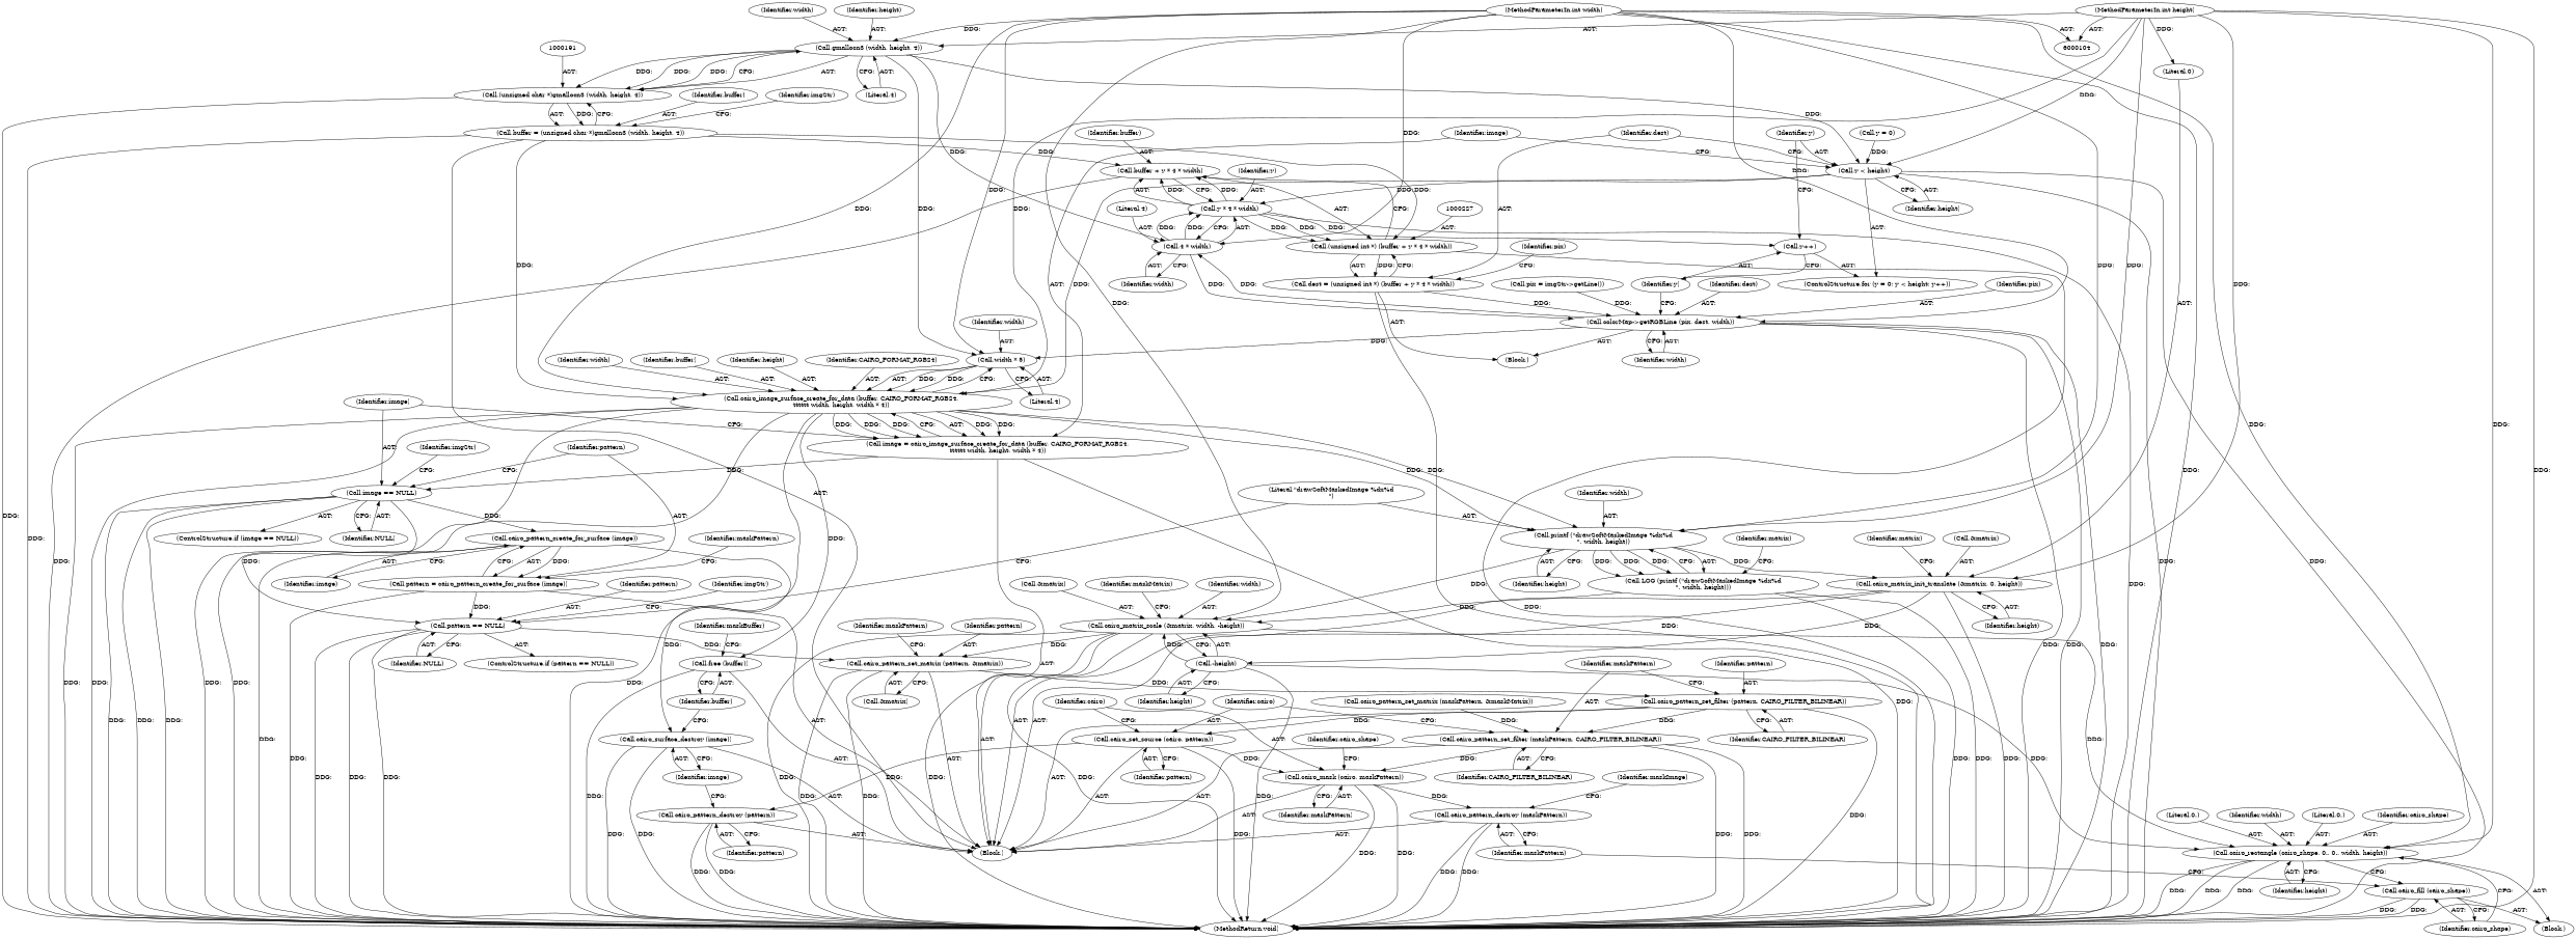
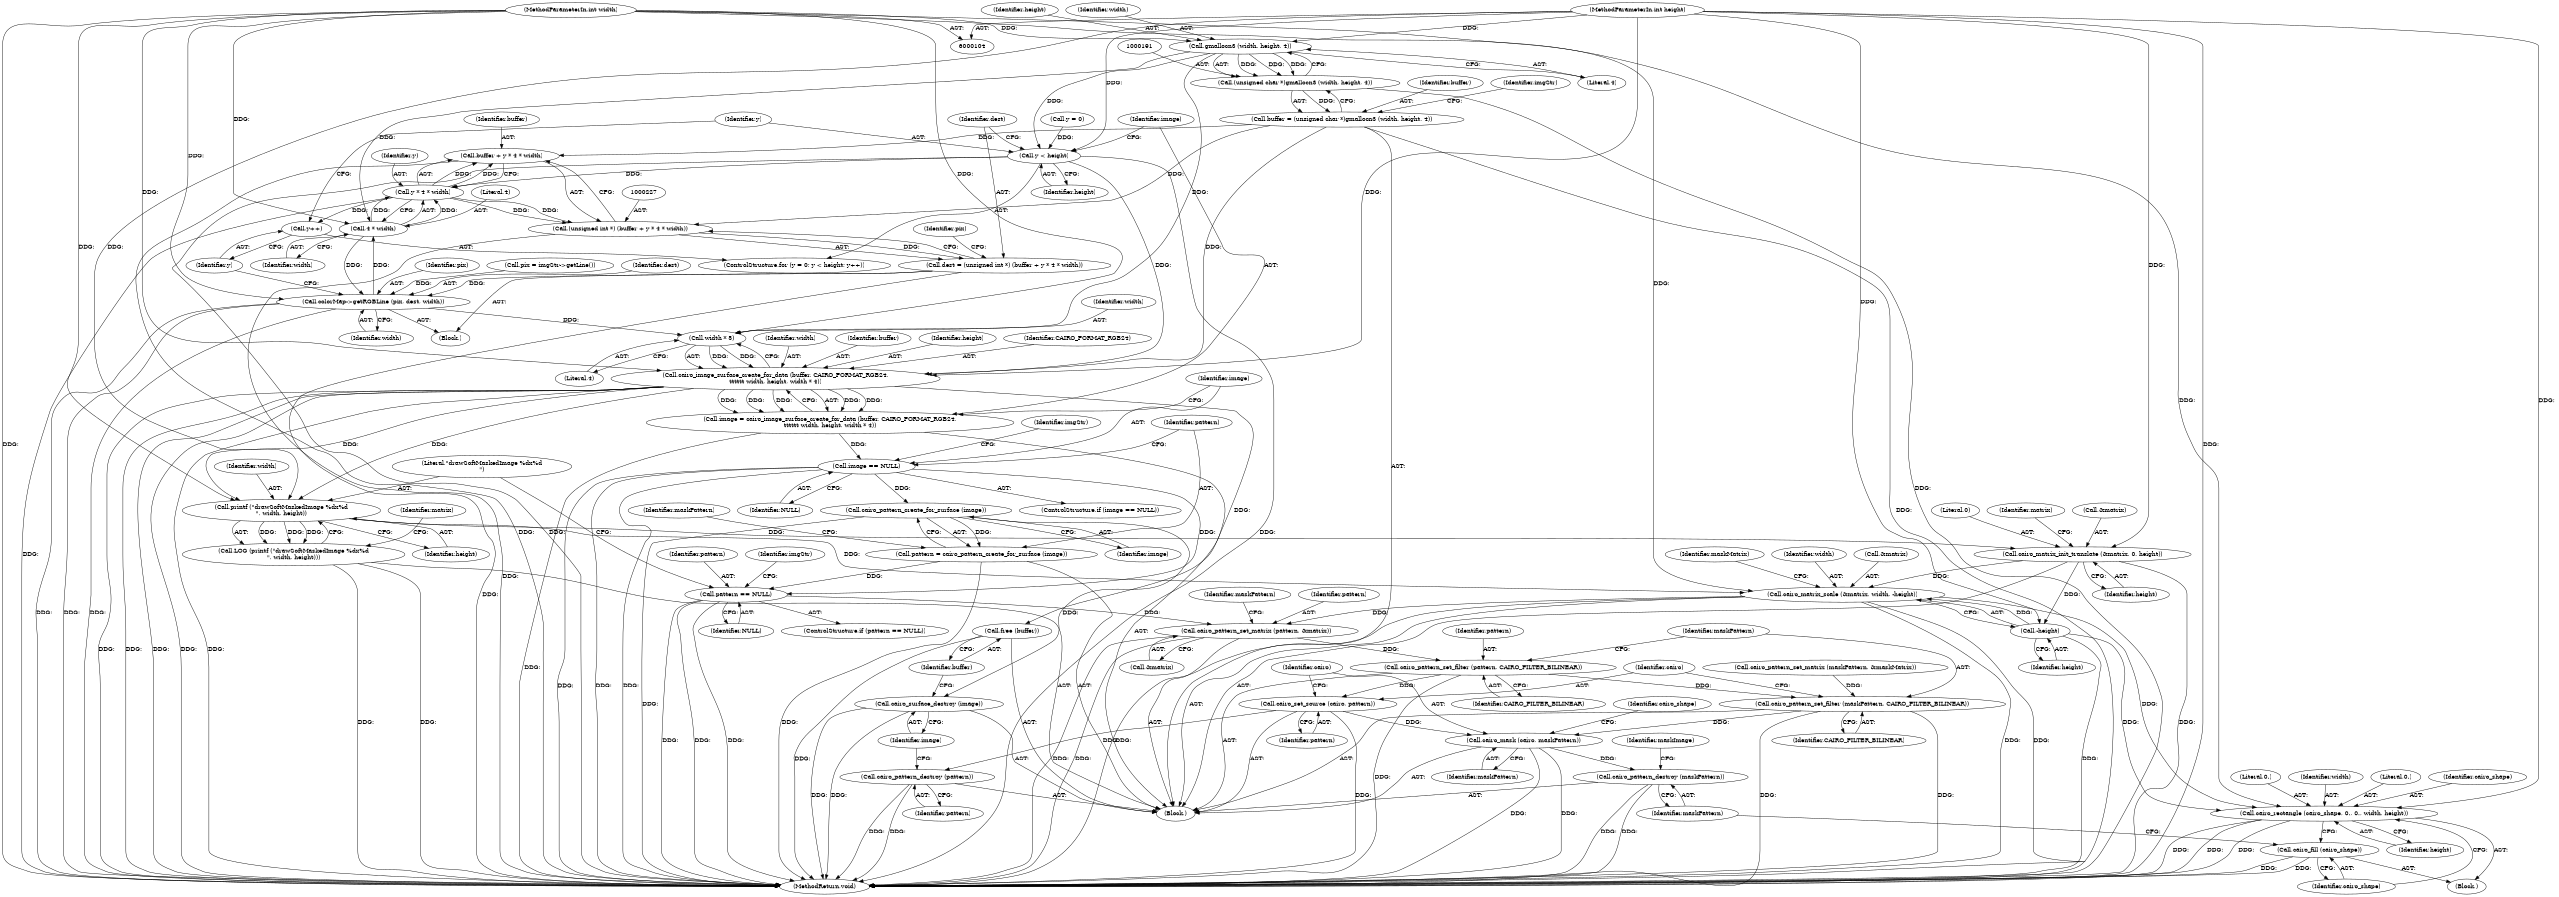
  digraph {
    n1 [label="(Call,gmallocn3 (width, height, 4))"]
    n2 [label="(Call,(unsigned char *)gmallocn3 (width, height, 4))"]
    n3 [label="(Call,4 * width)"]
    n4 [label="(Call,y < height)"]
    n5 [label="(Call,width * 5)"]
    n6 [label="(Literal,4)"]
    n7 [label="(MethodReturn,void)"]
    n8 [label="(Call,buffer = (unsigned char *)gmallocn3 (width, height, 4))"]
    n9 [label="(Call,colorMap->getRGBLine (pix, dest, width))"]
    n10 [label="(Call,y * 4 * width)"]
    n11 [label="(Identifier,width)"]
    n12 [label="(Call,cairo_image_surface_create_for_data (buffer, CAIRO_FORMAT_RGB24,\n\t\t\t\t\t\t width, height, width * 4))"]
    n13 [label="(ControlStructure,for (y = 0; y < height; y++))"]
    n14 [label="(Identifier,height)"]
    n15 [label="(Literal,4)"]
    n16 [label="(MethodParameterIn,int width)"]
    n17 [label="(Call,printf (\"drawSoftMaskedImage %dx%d\n\", width, height))"]
    n18 [label="(Call,cairo_matrix_scale (&matrix, width, -height))"]
    n19 [label="(Call,cairo_rectangle (cairo_shape, 0., 0., width, height))"]
    n20 [label=6000104]
    n21 [label="(Block,)"]
    n22 [label="(Identifier,width)"]
    n23 [label="(Call,image = cairo_image_surface_create_for_data (buffer, CAIRO_FORMAT_RGB24,\n\t\t\t\t\t\t width, height, width * 4))"]
    n24 [label="(Call,free (buffer))"]
    n25 [label="(Call,cairo_matrix_init_translate (&matrix, 0, height))"]
    n26 [label="(Call,LOG (printf (\"drawSoftMaskedImage %dx%d\n\", width, height)))"]
    n27 [label="(Identifier,height)"]
    n28 [label="(Call,-height)"]
    n29 [label="(Block,)"]
    n30 [label="(Call,cairo_pattern_set_matrix (pattern, &matrix))"]
    n31 [label="(Call,cairo_fill (cairo_shape))"]
    n32 [label="(Block,)"]
    n33 [label="(Identifier,height)"]
    n34 [label="(MethodParameterIn,int height)"]
    n35 [label="(Identifier,height)"]
    n36 [label="(Identifier,height)"]
    n37 [label="(Call,(unsigned int *) (buffer + y * 4 * width))"]
    n38 [label="(Call,buffer + y * 4 * width)"]
    n39 [label="(Call,dest = (unsigned int *) (buffer + y * 4 * width))"]
    n40 [label="(Call,y++)"]
    n41 [label="(Identifier,y)"]
    n42 [label="(Call,image == NULL)"]
    n43 [label="(Identifier,buffer)"]
    n44 [label="(Call,cairo_pattern_create_for_surface (image))"]
    n45 [label="(Call,pattern == NULL)"]
    n46 [label="(ControlStructure,if (image == NULL))"]
    n47 [label="(Identifier,NULL)"]
    n48 [label="(Call,pattern = cairo_pattern_create_for_surface (image))"]
    n49 [label="(Call,cairo_surface_destroy (image))"]
    n50 [label="(Identifier,image)"]
    n51 [label="(Identifier,NULL)"]
    n52 [label="(ControlStructure,if (pattern == NULL))"]
    n53 [label="(Identifier,image)"]
    n54 [label="(Call,cairo_pattern_set_filter (pattern, CAIRO_FILTER_BILINEAR))"]
    n55 [label="(Call,&matrix)"]
    n56 [label="(Call,cairo_pattern_set_filter (maskPattern, CAIRO_FILTER_BILINEAR))"]
    n57 [label="(Call,cairo_set_source (cairo, pattern))"]
    n58 [label="(Identifier,CAIRO_FILTER_BILINEAR)"]
    n59 [label="(Call,cairo_mask (cairo, maskPattern))"]
    n60 [label="(Identifier,CAIRO_FILTER_BILINEAR)"]
    n61 [label="(Call,cairo_pattern_destroy (pattern))"]
    n62 [label="(Identifier,pattern)"]
    n63 [label="(Call,cairo_pattern_destroy (maskPattern))"]
    n64 [label="(Identifier,maskPattern)"]
    n65 [label="(Identifier,maskPattern)"]
    n66 [label="(Identifier,pattern)"]
    n67 [label="(Identifier,cairo_shape)"]
    n68 [label="(Identifier,width)"]
    n69 [label="(Identifier,matrix)"]
    n70 [label="(Call,&matrix)"]
    n71 [label="(Identifier,height)"]
    n72 [label="(Literal,\"drawSoftMaskedImage %dx%d\n\")"]
    n73 [label="(Identifier,maskMatrix)"]
    n74 [label="(Identifier,imgStr)"]
    n75 [label="(Identifier,pix)"]
-   n76 [label="(Identifier,maskBuffer)"]
    n77 [label="(Identifier,maskPattern)"]
    n78 [label="(Identifier,width)"]
    n79 [label="(Identifier,maskImage)"]
    n80 [label="(Identifier,buffer)"]
    n81 [label="(Identifier,pattern)"]
    n82 [label="(Literal,4)"]
    n83 [label="(Identifier,maskPattern)"]
    n84 [label="(Literal,0.)"]
    n85 [label="(Identifier,y)"]
    n86 [label="(Identifier,cairo)"]
    n87 [label="(Identifier,height)"]
    n88 [label="(Identifier,imgStr)"]
    n89 [label="(Identifier,CAIRO_FORMAT_RGB24)"]
    n90 [label="(Identifier,width)"]
    n91 [label="(Call,cairo_pattern_set_matrix (maskPattern, &maskMatrix))"]
    n92 [label="(Identifier,dest)"]
    n93 [label="(Identifier,pix)"]
    n94 [label="(Identifier,width)"]
    n95 [label="(Call,y = 0)"]
    n96 [label="(Identifier,y)"]
    n97 [label="(Identifier,width)"]
    n98 [label="(Call,&matrix)"]
    n99 [label="(Identifier,cairo)"]
    n100 [label="(Identifier,pattern)"]
    n101 [label="(Literal,0.)"]
    n102 [label="(Identifier,imgStr)"]
    n103 [label="(Literal,0)"]
    n104 [label="(Identifier,pattern)"]
    n105 [label="(Identifier,matrix)"]
    n106 [label="(Identifier,pattern)"]
    n107 [label="(Identifier,width)"]
    n108 [label="(Identifier,cairo_shape)"]
    n109 [label="(Identifier,cairo_shape)"]
    n110 [label="(Call,pix = imgStr->getLine())"]
    n111 [label="(Identifier,maskPattern)"]
    n112 [label="(Identifier,image)"]
    n113 [label="(Identifier,dest)"]
    n114 [label="(Identifier,buffer)"]
    n115 [label="(Identifier,image)"]
    n116 [label="(Identifier,buffer)"]
    1000191
    1000227
    n1 -> n2 [label="AST: "]
    n1 -> n2 [label="DDG: "]
    n1 -> n2 [label="DDG: "]
    n1 -> n2 [label="DDG: "]
    n1 -> n3 [label="DDG: "]
    n1 -> n4 [label="DDG: "]
    n1 -> n5 [label="DDG: "]
    n1 -> n6 [label="CFG: "]
    n2 -> n1 [label="CFG: "]
    n2 -> n7 [label="DDG: "]
    n2 -> n8 [label="AST: "]
    n2 -> n8 [label="DDG: "]
    n3 -> n9 [label="DDG: "]
    n3 -> n10 [label="AST: "]
    n3 -> n10 [label="DDG: "]
    n3 -> n10 [label="DDG: "]
    n3 -> n11 [label="CFG: "]
    n4 -> n7 [label="DDG: "]
    n4 -> n7 [label="DDG: "]
    n4 -> n10 [label="DDG: "]
    n4 -> n12 [label="DDG: "]
    n4 -> n13 [label="AST: "]
    n4 -> n14 [label="CFG: "]
    n5 -> n12 [label="AST: "]
    n5 -> n12 [label="DDG: "]
    n5 -> n12 [label="DDG: "]
    n5 -> n15 [label="CFG: "]
    n6 -> n1 [label="AST: "]
    n8 -> n2 [label="CFG: "]
    n8 -> n7 [label="DDG: "]
    n8 -> n12 [label="DDG: "]
    n8 -> n29 [label="AST: "]
    n8 -> n37 [label="DDG: "]
    n8 -> n38 [label="DDG: "]
    n9 -> n3 [label="DDG: "]
    n9 -> n5 [label="DDG: "]
    n9 -> n7 [label="DDG: "]
    n9 -> n7 [label="DDG: "]
    n9 -> n7 [label="DDG: "]
    n9 -> n21 [label="AST: "]
    n9 -> n22 [label="CFG: "]
    n10 -> n3 [label="CFG: "]
    n10 -> n7 [label="DDG: "]
    n10 -> n37 [label="DDG: "]
    n10 -> n37 [label="DDG: "]
    n10 -> n38 [label="AST: "]
    n10 -> n38 [label="DDG: "]
    n10 -> n38 [label="DDG: "]
    n10 -> n40 [label="DDG: "]
    n11 -> n3 [label="AST: "]
    n12 -> n5 [label="CFG: "]
    n12 -> n7 [label="DDG: "]
    n12 -> n7 [label="DDG: "]
    n12 -> n7 [label="DDG: "]
    n12 -> n7 [label="DDG: "]
    n12 -> n7 [label="DDG: "]
    n12 -> n17 [label="DDG: "]
    n12 -> n17 [label="DDG: "]
    n12 -> n23 [label="AST: "]
    n12 -> n23 [label="DDG: "]
    n12 -> n23 [label="DDG: "]
    n12 -> n23 [label="DDG: "]
    n12 -> n23 [label="DDG: "]
    n12 -> n23 [label="DDG: "]
    n12 -> n24 [label="DDG: "]
    n14 -> n4 [label="AST: "]
    n15 -> n5 [label="AST: "]
    n16 -> n1 [label="DDG: "]
    n16 -> n3 [label="DDG: "]
    n16 -> n5 [label="DDG: "]
    n16 -> n7 [label="DDG: "]
    n16 -> n9 [label="DDG: "]
    n16 -> n12 [label="DDG: "]
    n16 -> n17 [label="DDG: "]
    n16 -> n18 [label="DDG: "]
    n16 -> n19 [label="DDG: "]
    n16 -> n20 [label="AST: "]
    n17 -> n18 [label="DDG: "]
    n17 -> n25 [label="DDG: "]
    n17 -> n26 [label="AST: "]
    n17 -> n26 [label="DDG: "]
    n17 -> n26 [label="DDG: "]
    n17 -> n26 [label="DDG: "]
    n17 -> n27 [label="CFG: "]
    n18 -> n7 [label="DDG: "]
    n18 -> n7 [label="DDG: "]
    n18 -> n7 [label="DDG: "]
    n18 -> n19 [label="DDG: "]
    n18 -> n28 [label="CFG: "]
    n18 -> n29 [label="AST: "]
    n18 -> n30 [label="DDG: "]
    n19 -> n7 [label="DDG: "]
    n19 -> n7 [label="DDG: "]
    n19 -> n7 [label="DDG: "]
    n19 -> n31 [label="CFG: "]
    n19 -> n32 [label="AST: "]
    n19 -> n33 [label="CFG: "]
    n22 -> n9 [label="AST: "]
    n23 -> n7 [label="DDG: "]
    n23 -> n12 [label="CFG: "]
    n23 -> n29 [label="AST: "]
    n23 -> n42 [label="DDG: "]
    n24 -> n7 [label="DDG: "]
    n24 -> n29 [label="AST: "]
    n24 -> n43 [label="CFG: "]
    n25 -> n7 [label="DDG: "]
    n25 -> n18 [label="DDG: "]
    n25 -> n28 [label="DDG: "]
    n25 -> n29 [label="AST: "]
    n25 -> n35 [label="CFG: "]
    n26 -> n7 [label="DDG: "]
    n26 -> n7 [label="DDG: "]
    n26 -> n17 [label="CFG: "]
    n26 -> n29 [label="AST: "]
    n27 -> n17 [label="AST: "]
    n28 -> n7 [label="DDG: "]
    n28 -> n18 [label="AST: "]
    n28 -> n18 [label="DDG: "]
    n28 -> n19 [label="DDG: "]
    n28 -> n36 [label="CFG: "]
    n30 -> n7 [label="DDG: "]
    n30 -> n7 [label="DDG: "]
    n30 -> n29 [label="AST: "]
    n30 -> n54 [label="DDG: "]
    n30 -> n55 [label="CFG: "]
    n31 -> n7 [label="DDG: "]
    n31 -> n7 [label="DDG: "]
    n31 -> n32 [label="AST: "]
    n31 -> n67 [label="CFG: "]
    n33 -> n19 [label="AST: "]
-   n34 -> n1 [label="AST: "]
+   n34 -> n1 [label="DDG: "]
    n34 -> n4 [label="DDG: "]
    n34 -> n7 [label="DDG: "]
    n34 -> n12 [label="DDG: "]
    n34 -> n17 [label="DDG: "]
    n34 -> n19 [label="DDG: "]
    n34 -> n20 [label="AST: "]
    n34 -> n25 [label="DDG: "]
-   n34 -> n103 [label="DDG: "]
+   n34 -> n28 [label="DDG: "]
    n35 -> n25 [label="AST: "]
    n36 -> n28 [label="AST: "]
    n37 -> n7 [label="DDG: "]
    n37 -> n38 [label="CFG: "]
    n37 -> n39 [label="AST: "]
    n37 -> n39 [label="DDG: "]
    n38 -> n7 [label="DDG: "]
    n38 -> n10 [label="CFG: "]
    n38 -> n37 [label="AST: "]
    n39 -> n7 [label="DDG: "]
    n39 -> n9 [label="DDG: "]
    n39 -> n21 [label="AST: "]
    n39 -> n37 [label="CFG: "]
    n40 -> n13 [label="AST: "]
    n40 -> n41 [label="CFG: "]
    n41 -> n9 [label="CFG: "]
    n41 -> n40 [label="AST: "]
    n42 -> n7 [label="DDG: "]
    n42 -> n7 [label="DDG: "]
    n42 -> n7 [label="DDG: "]
    n42 -> n44 [label="DDG: "]
    n42 -> n45 [label="DDG: "]
    n42 -> n46 [label="AST: "]
    n42 -> n47 [label="CFG: "]
    n43 -> n24 [label="AST: "]
    n43 -> n49 [label="CFG: "]
    n44 -> n7 [label="DDG: "]
    n44 -> n48 [label="AST: "]
    n44 -> n48 [label="DDG: "]
    n44 -> n49 [label="DDG: "]
    n44 -> n50 [label="CFG: "]
    n45 -> n7 [label="DDG: "]
    n45 -> n7 [label="DDG: "]
    n45 -> n7 [label="DDG: "]
    n45 -> n30 [label="DDG: "]
    n45 -> n51 [label="CFG: "]
    n45 -> n52 [label="AST: "]
    n47 -> n42 [label="AST: "]
    n48 -> n7 [label="DDG: "]
    n48 -> n29 [label="AST: "]
    n48 -> n44 [label="CFG: "]
    n48 -> n45 [label="DDG: "]
    n49 -> n7 [label="DDG: "]
    n49 -> n7 [label="DDG: "]
    n49 -> n29 [label="AST: "]
    n49 -> n53 [label="CFG: "]
    n50 -> n44 [label="AST: "]
    n51 -> n45 [label="AST: "]
    n53 -> n49 [label="AST: "]
    n53 -> n61 [label="CFG: "]
    n54 -> n7 [label="DDG: "]
    n54 -> n29 [label="AST: "]
    n54 -> n56 [label="DDG: "]
    n54 -> n57 [label="DDG: "]
    n54 -> n58 [label="CFG: "]
    n55 -> n30 [label="AST: "]
    n56 -> n7 [label="DDG: "]
    n56 -> n7 [label="DDG: "]
    n56 -> n29 [label="AST: "]
    n56 -> n59 [label="DDG: "]
    n56 -> n60 [label="CFG: "]
    n57 -> n7 [label="DDG: "]
    n57 -> n29 [label="AST: "]
    n57 -> n59 [label="DDG: "]
    n57 -> n61 [label="DDG: "]
    n57 -> n62 [label="CFG: "]
    n58 -> n54 [label="AST: "]
    n59 -> n7 [label="DDG: "]
    n59 -> n7 [label="DDG: "]
    n59 -> n29 [label="AST: "]
    n59 -> n63 [label="DDG: "]
    n59 -> n64 [label="CFG: "]
    n60 -> n56 [label="AST: "]
    n61 -> n7 [label="DDG: "]
    n61 -> n7 [label="DDG: "]
    n61 -> n29 [label="AST: "]
    n61 -> n66 [label="CFG: "]
    n62 -> n57 [label="AST: "]
    n63 -> n7 [label="DDG: "]
    n63 -> n7 [label="DDG: "]
    n63 -> n29 [label="AST: "]
    n63 -> n65 [label="CFG: "]
    n64 -> n59 [label="AST: "]
    n65 -> n31 [label="CFG: "]
    n65 -> n63 [label="AST: "]
    n66 -> n61 [label="AST: "]
    n67 -> n19 [label="CFG: "]
    n67 -> n31 [label="AST: "]
    n68 -> n5 [label="AST: "]
    n69 -> n25 [label="CFG: "]
    n70 -> n25 [label="AST: "]
    n71 -> n1 [label="AST: "]
    n72 -> n17 [label="AST: "]
    n72 -> n45 [label="CFG: "]
    n73 -> n18 [label="CFG: "]
    n74 -> n8 [label="CFG: "]
    n75 -> n39 [label="CFG: "]
-   n76 -> n24 [label="CFG: "]
    n77 -> n30 [label="CFG: "]
    n78 -> n1 [label="AST: "]
    n79 -> n63 [label="CFG: "]
    n80 -> n8 [label="AST: "]
    n81 -> n42 [label="CFG: "]
    n81 -> n48 [label="AST: "]
    n82 -> n3 [label="AST: "]
    n83 -> n48 [label="CFG: "]
    n84 -> n19 [label="AST: "]
    n85 -> n10 [label="AST: "]
    n86 -> n56 [label="CFG: "]
    n86 -> n57 [label="AST: "]
    n87 -> n12 [label="AST: "]
    n88 -> n42 [label="CFG: "]
    n89 -> n12 [label="AST: "]
    n90 -> n19 [label="AST: "]
    n91 -> n56 [label="DDG: "]
    n92 -> n4 [label="CFG: "]
    n92 -> n39 [label="AST: "]
    n93 -> n9 [label="AST: "]
    n94 -> n18 [label="AST: "]
    n95 -> n4 [label="DDG: "]
    n96 -> n4 [label="AST: "]
    n96 -> n40 [label="CFG: "]
    n97 -> n17 [label="AST: "]
    n98 -> n18 [label="AST: "]
    n99 -> n57 [label="CFG: "]
    n99 -> n59 [label="AST: "]
    n100 -> n54 [label="AST: "]
    n101 -> n19 [label="AST: "]
    n102 -> n45 [label="CFG: "]
    n103 -> n25 [label="AST: "]
    n104 -> n30 [label="AST: "]
    n105 -> n26 [label="CFG: "]
    n106 -> n45 [label="AST: "]
    n107 -> n12 [label="AST: "]
    n108 -> n19 [label="AST: "]
    n109 -> n59 [label="CFG: "]
    n110 -> n9 [label="DDG: "]
    n111 -> n54 [label="CFG: "]
    n111 -> n56 [label="AST: "]
    n112 -> n23 [label="CFG: "]
    n112 -> n42 [label="AST: "]
    n113 -> n9 [label="AST: "]
    n114 -> n12 [label="AST: "]
    n115 -> n4 [label="CFG: "]
    n115 -> n23 [label="AST: "]
    n116 -> n38 [label="AST: "]
    1000191 -> n2 [label="AST: "]
    1000227 -> n37 [label="AST: "]
  }
